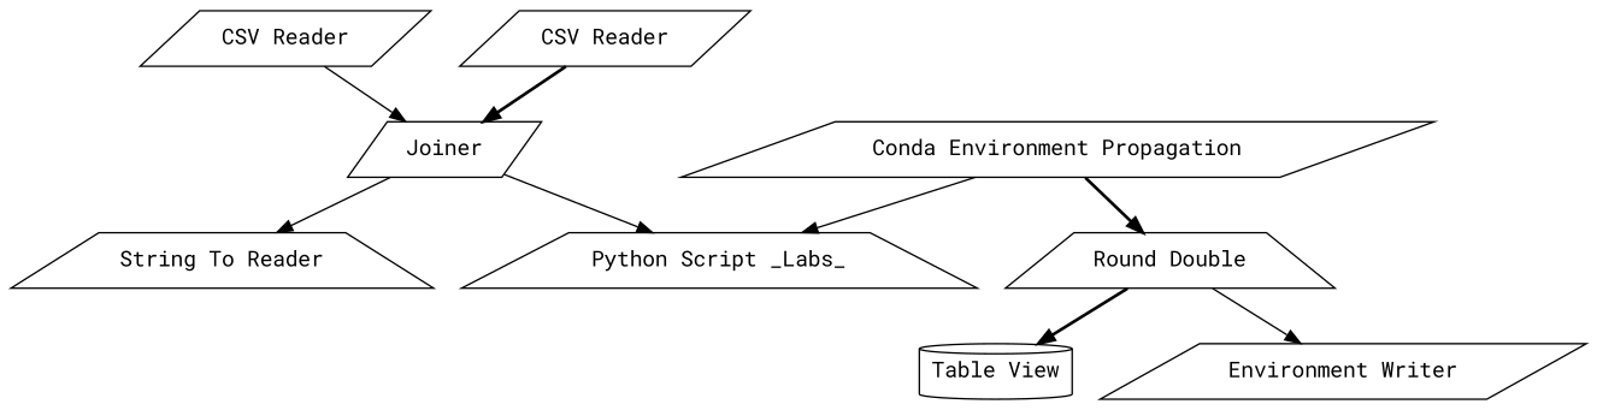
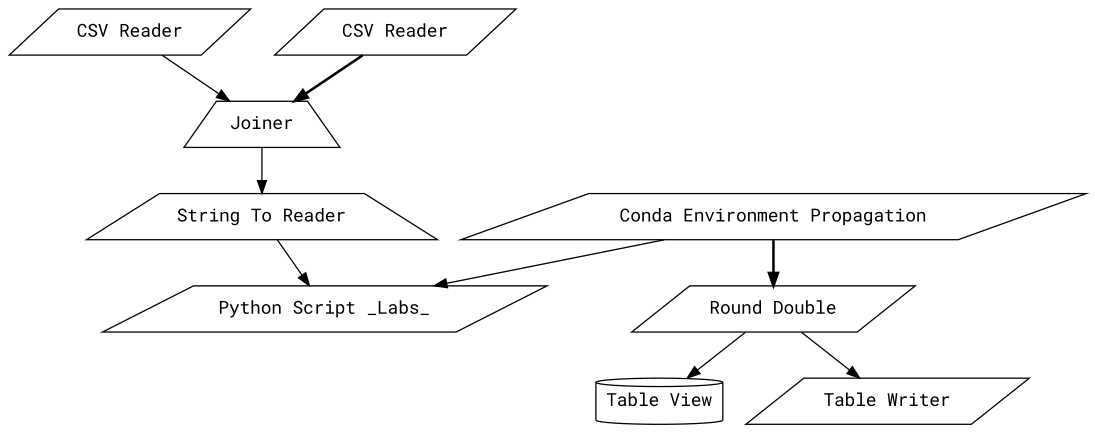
  digraph {
    fontname="Roboto Mono"
    rankdir=TB
    node [fontname="Roboto Mono" shape=parallelogram]
    edge [fontname="Roboto Mono" style=solid]
-   n1 [label="Python Script _Labs_" shape=trapezium]
-   n2 [label="Round Double" shape=trapezium]
+   n1 [label="Python Script _Labs_"]
+   n2 [label="Round Double"]
    n3 [label="Table View" shape=cylinder]
-   n4 [label="Environment Writer"]
-   n5 [label=Joiner]
+   n4 [label="Table Writer"]
+   n5 [label=Joiner shape=trapezium]
    n6 [label="String To Reader" shape=trapezium]
    n7 [label="CSV Reader"]
    n8 [label="CSV Reader"]
    n9 [label="Conda Environment Propagation"]
-   n2 -> n3 [style=bold]
+   n2 -> n3
    n2 -> n4
    n5 -> n6
-   n5 -> n1
+   n6 -> n1
    n7 -> n5
    n8 -> n5 [style=bold]
    n9 -> n1
    n9 -> n2 [style=bold]
  }
